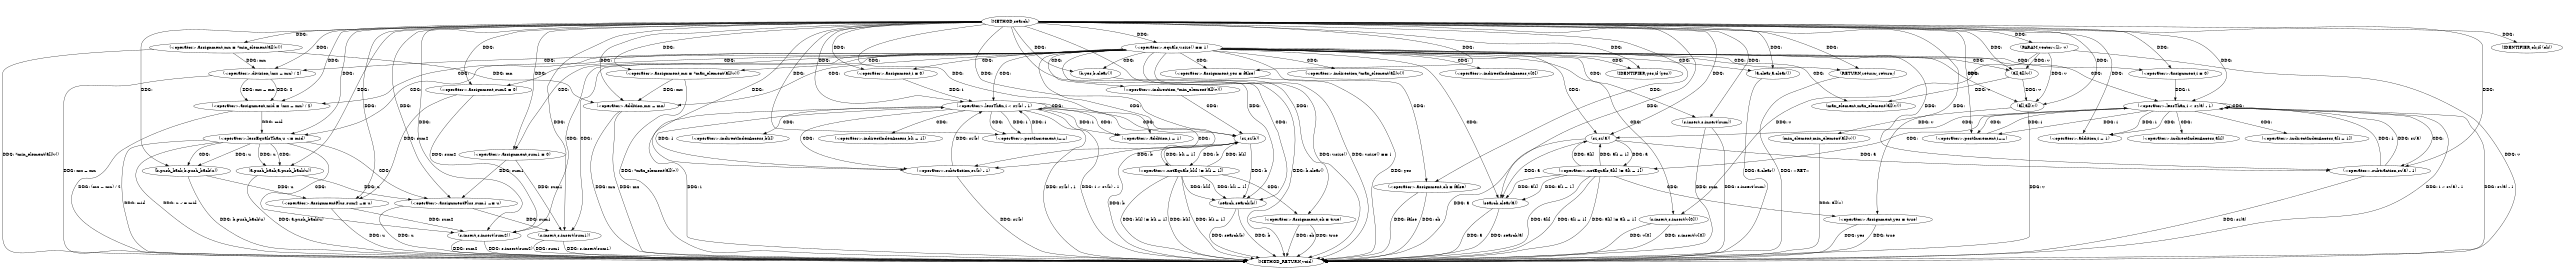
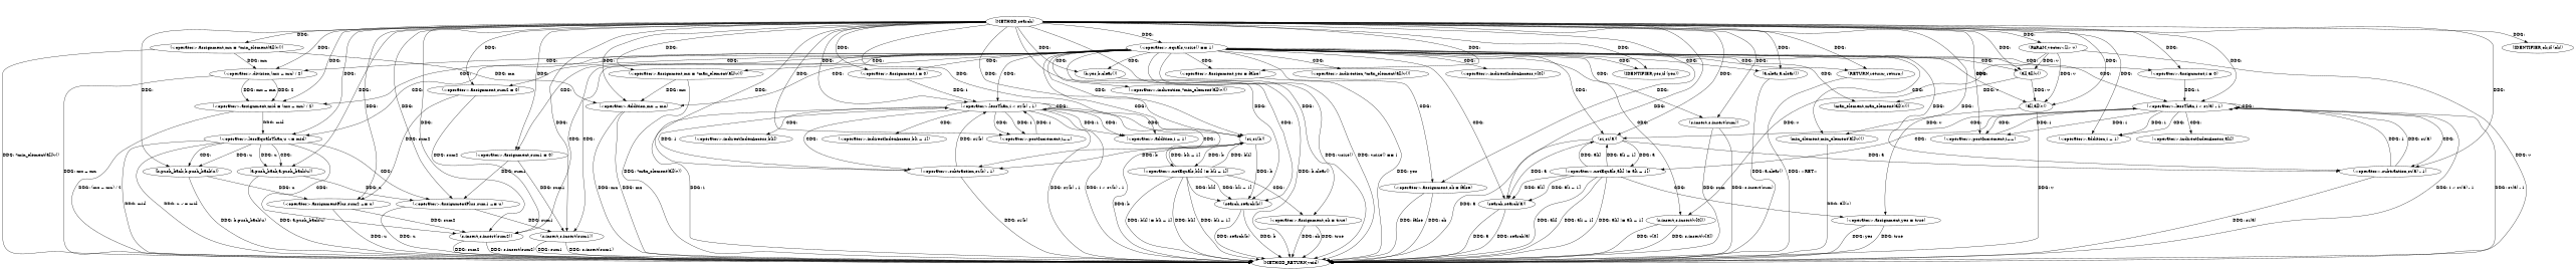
  digraph {
    n1 [label="(METHOD,search)"]
    n2 [label="(PARAM,vector<ll> v)"]
    n3 [label="(<operator>.assignment,mx = *max_element(all(v)))"]
    n4 [label="(<operator>.assignment,mn = *min_element(all(v)))"]
    n5 [label="(<operator>.assignment,mid = (mx + mn) / 2)"]
    n6 [label="(s.insert,s.insert(sum))"]
    n7 [label="(<operator>.assignment,sum1 = 0)"]
    n8 [label="(<operator>.assignment,sum2 = 0)"]
    n9 [label="(s.insert,s.insert(sum1))"]
    n10 [label="(s.insert,s.insert(sum2))"]
    n11 [label="(<operator>.assignment,yes = false)"]
    n12 [label="(<operator>.assignment,ok = false)"]
    n13 [label="(<operator>.equals,v.size() == 1)"]
    n14 [label="(a.clear,a.clear())"]
    n15 [label="(b.yes,b.clear())"]
    n16 [label="(<operator>.assignment,i = 0)"]
    n17 [label="(<operator>.lessThan,i < sz(a) - 1)"]
    n18 [label="(<operator>.postIncrement,i++)"]
    n19 [label="(<operator>.assignment,i = 0)"]
    n20 [label="(<operator>.lessThan,i < sz(b) - 1)"]
    n21 [label="(<operator>.postIncrement,i++)"]
    n22 [label="(IDENTIFIER,yes,if (yes))"]
-   n23 [label="(search,clear(a))"]
+   n23 [label="(search,search(a))"]
    n24 [label="(IDENTIFIER,ok,if (ok))"]
    n25 [label="(search,search(b))"]
    n26 [label="(RETURN,return;,return;)"]
    n27 [label="(<operator>.division,(mx + mn) / 2)"]
    n28 [label="(<operator>.lessEqualsThan,u <= mid)"]
    n29 [label="(<operator>.addition,mx + mn)"]
    n30 [label="(a.push_back,a.push_back(u))"]
    n31 [label="(<operator>.assignmentPlus,sum1 += u)"]
    n32 [label="(<operator>.subtraction,sz(a) - 1)"]
    n33 [label="(<operator>.assignment,yes = true)"]
    n34 [label="(<operator>.subtraction,sz(b) - 1)"]
    n35 [label="(<operator>.assignment,ok = true)"]
    n36 [label="(all,all(v))"]
    n37 [label="(all,all(v))"]
    n38 [label="(b.push_back,b.push_back(u))"]
    n39 [label="(<operator>.assignmentPlus,sum2 += u)"]
    n40 [label="(sz,sz(a))"]
    n41 [label="(sz,sz(b))"]
    n42 [label="(<operator>.addition,i + 1)"]
    n43 [label="(<operator>.addition,i + 1)"]
    n44 [label="(METHOD_RETURN,void)"]
    n45 [label="(s.insert,s.insert(v[0]))"]
    n46 [label="(max_element,max_element(all(v)))"]
    n47 [label="(min_element,min_element(all(v)))"]
    n48 [label="(<operator>.indirection,*max_element(all(v)))"]
    n49 [label="(<operator>.indirection,*min_element(all(v)))"]
    n50 [label="(<operator>.indirectIndexAccess,v[0])"]
    n51 [label="(<operator>.notEquals,a[i] != a[i + 1])"]
    n52 [label="(<operator>.indirectIndexAccess,a[i])"]
-   n53 [label="(<operator>.indirectIndexAccess,a[i + 1])"]
    n54 [label="(<operator>.notEquals,b[i] != b[i + 1])"]
    n55 [label="(<operator>.indirectIndexAccess,b[i])"]
    n56 [label="(<operator>.indirectIndexAccess,b[i + 1])"]
    n1 -> n2 [label="DDG: "]
    n1 -> n3 [label="DDG: "]
    n1 -> n4 [label="DDG: "]
    n1 -> n5 [label="DDG: "]
    n1 -> n6 [label="DDG: "]
    n1 -> n7 [label="DDG: "]
    n1 -> n8 [label="DDG: "]
    n1 -> n9 [label="DDG: "]
    n1 -> n10 [label="DDG: "]
    n1 -> n11 [label="DDG: "]
    n1 -> n12 [label="DDG: "]
    n1 -> n13 [label="DDG: "]
    n1 -> n14 [label="DDG: "]
    n1 -> n15 [label="DDG: "]
    n1 -> n16 [label="DDG: "]
    n1 -> n17 [label="DDG: "]
    n1 -> n18 [label="DDG: "]
    n1 -> n19 [label="DDG: "]
    n1 -> n20 [label="DDG: "]
    n1 -> n21 [label="DDG: "]
    n1 -> n22 [label="DDG: "]
    n1 -> n23 [label="DDG: "]
    n1 -> n24 [label="DDG: "]
    n1 -> n25 [label="DDG: "]
    n1 -> n26 [label="DDG: "]
    n1 -> n27 [label="DDG: "]
    n1 -> n28 [label="DDG: "]
    n1 -> n29 [label="DDG: "]
    n1 -> n30 [label="DDG: "]
    n1 -> n31 [label="DDG: "]
    n1 -> n32 [label="DDG: "]
    n1 -> n33 [label="DDG: "]
    n1 -> n34 [label="DDG: "]
    n1 -> n35 [label="DDG: "]
    n1 -> n36 [label="DDG: "]
    n1 -> n37 [label="DDG: "]
    n1 -> n38 [label="DDG: "]
    n1 -> n39 [label="DDG: "]
    n1 -> n40 [label="DDG: "]
    n1 -> n41 [label="DDG: "]
    n1 -> n42 [label="DDG: "]
    n1 -> n43 [label="DDG: "]
    n2 -> n36 [label="DDG: v"]
    n2 -> n37 [label="DDG: v"]
    n2 -> n44 [label="DDG: v"]
    n2 -> n45 [label="DDG: v"]
    n3 -> n29 [label="DDG: mx"]
    n3 -> n44 [label="DDG: *max_element(all(v))"]
    n4 -> n27 [label="DDG: mn"]
    n4 -> n29 [label="DDG: mn"]
    n4 -> n44 [label="DDG: *min_element(all(v))"]
    n5 -> n28 [label="DDG: mid"]
    n5 -> n44 [label="DDG: (mx + mn) / 2"]
    n6 -> n44 [label="DDG: s.insert(sum)"]
    n6 -> n44 [label="DDG: sum"]
    n7 -> n9 [label="DDG: sum1"]
    n7 -> n31 [label="DDG: sum1"]
    n8 -> n10 [label="DDG: sum2"]
    n8 -> n39 [label="DDG: sum2"]
    n9 -> n44 [label="DDG: sum1"]
    n9 -> n44 [label="DDG: s.insert(sum1)"]
    n10 -> n44 [label="DDG: sum2"]
    n10 -> n44 [label="DDG: s.insert(sum2)"]
    n11 -> n44 [label="DDG: yes"]
    n12 -> n44 [label="DDG: ok"]
    n12 -> n44 [label="DDG: false"]
    n13 -> n3 [label="CDG: "]
    n13 -> n5 [label="CDG: "]
    n13 -> n6 [label="CDG: "]
    n13 -> n7 [label="CDG: "]
    n13 -> n8 [label="CDG: "]
    n13 -> n9 [label="CDG: "]
    n13 -> n10 [label="CDG: "]
    n13 -> n11 [label="CDG: "]
    n13 -> n12 [label="CDG: "]
    n13 -> n14 [label="CDG: "]
    n13 -> n15 [label="CDG: "]
    n13 -> n16 [label="CDG: "]
    n13 -> n17 [label="CDG: "]
    n13 -> n19 [label="CDG: "]
    n13 -> n20 [label="CDG: "]
    n13 -> n22 [label="CDG: "]
    n13 -> n23 [label="CDG: "]
    n13 -> n25 [label="CDG: "]
    n13 -> n26 [label="CDG: "]
    n13 -> n27 [label="CDG: "]
    n13 -> n28 [label="CDG: "]
    n13 -> n29 [label="CDG: "]
    n13 -> n32 [label="DDG: "]
    n13 -> n34 [label="CDG: "]
    n13 -> n36 [label="CDG: "]
    n13 -> n37 [label="CDG: "]
    n13 -> n40 [label="CDG: "]
-   n49 -> n41 [label="CDG: "]
+   n13 -> n41 [label="CDG: "]
    n13 -> n44 [label="DDG: v.size()"]
    n13 -> n44 [label="DDG: v.size() == 1"]
    n13 -> n45 [label="CDG: "]
    n13 -> n46 [label="CDG: "]
+   n13 -> n47 [label="CDG: "]
    n13 -> n48 [label="CDG: "]
    n13 -> n49 [label="CDG: "]
    n13 -> n50 [label="CDG: "]
    n14 -> n44 [label="DDG: a.clear()"]
    n15 -> n44 [label="DDG: b.clear()"]
    n16 -> n17 [label="DDG: i"]
    n17 -> n17 [label="CDG: "]
    n17 -> n18 [label="DDG: i"]
    n17 -> n18 [label="CDG: "]
    n17 -> n32 [label="CDG: "]
    n17 -> n40 [label="CDG: "]
    n17 -> n42 [label="DDG: i"]
    n17 -> n42 [label="CDG: "]
    n17 -> n44 [label="DDG: sz(a) - 1"]
    n17 -> n44 [label="DDG: i < sz(a) - 1"]
    n17 -> n51 [label="CDG: "]
    n17 -> n52 [label="CDG: "]
-   n17 -> n53 [label="CDG: "]
    n18 -> n17 [label="DDG: i"]
    n19 -> n20 [label="DDG: i"]
    n20 -> n20 [label="CDG: "]
    n20 -> n21 [label="DDG: i"]
    n20 -> n21 [label="CDG: "]
    n20 -> n34 [label="CDG: "]
    n20 -> n41 [label="CDG: "]
    n20 -> n43 [label="DDG: i"]
    n20 -> n43 [label="CDG: "]
    n20 -> n44 [label="DDG: i"]
    n20 -> n44 [label="DDG: sz(b) - 1"]
    n20 -> n44 [label="DDG: i < sz(b) - 1"]
    n20 -> n54 [label="CDG: "]
    n20 -> n55 [label="CDG: "]
    n20 -> n56 [label="CDG: "]
    n21 -> n20 [label="DDG: i"]
    n23 -> n44 [label="DDG: a"]
    n23 -> n44 [label="DDG: search(a)"]
    n25 -> n44 [label="DDG: b"]
    n25 -> n44 [label="DDG: search(b)"]
    n26 -> n44 [label="DDG: <RET>"]
    n27 -> n5 [label="DDG: mx + mn"]
    n27 -> n5 [label="DDG: 2"]
    n27 -> n44 [label="DDG: mx + mn"]
    n28 -> n10 [label="CDG: "]
    n28 -> n30 [label="DDG: u"]
    n28 -> n30 [label="CDG: "]
    n28 -> n31 [label="CDG: "]
    n28 -> n38 [label="DDG: u"]
    n28 -> n38 [label="CDG: "]
    n28 -> n44 [label="DDG: mid"]
    n28 -> n44 [label="DDG: u <= mid"]
    n29 -> n44 [label="DDG: mx"]
    n29 -> n44 [label="DDG: mn"]
    n30 -> n31 [label="DDG: u"]
    n30 -> n44 [label="DDG: a.push_back(u)"]
    n31 -> n9 [label="DDG: sum1"]
    n31 -> n44 [label="DDG: u"]
    n32 -> n17 [label="DDG: 1"]
    n32 -> n17 [label="DDG: sz(a)"]
    n32 -> n44 [label="DDG: sz(a)"]
    n33 -> n44 [label="DDG: yes"]
    n33 -> n44 [label="DDG: true"]
    n34 -> n20 [label="DDG: sz(b)"]
    n34 -> n20 [label="DDG: 1"]
    n34 -> n44 [label="DDG: sz(b)"]
    n35 -> n44 [label="DDG: ok"]
    n35 -> n44 [label="DDG: true"]
    n36 -> n37 [label="DDG: v"]
    n36 -> n46 [label="DDG: v"]
    n37 -> n44 [label="DDG: v"]
    n37 -> n47 [label="DDG: v"]
    n38 -> n39 [label="DDG: u"]
    n38 -> n44 [label="DDG: b.push_back(u)"]
    n39 -> n10 [label="DDG: sum2"]
    n39 -> n44 [label="DDG: u"]
    n40 -> n23 [label="DDG: a"]
    n40 -> n32 [label="DDG: a"]
    n40 -> n44 [label="DDG: a"]
    n40 -> n51 [label="DDG: a"]
    n41 -> n25 [label="DDG: b"]
    n41 -> n34 [label="DDG: b"]
    n41 -> n44 [label="DDG: b"]
    n41 -> n54 [label="DDG: b"]
    n45 -> n44 [label="DDG: v[0]"]
    n45 -> n44 [label="DDG: s.insert(v[0])"]
    n47 -> n44 [label="DDG: all(v)"]
    n51 -> n23 [label="DDG: a[i]"]
    n51 -> n23 [label="DDG: a[i + 1]"]
    n51 -> n33 [label="CDG: "]
    n51 -> n40 [label="DDG: a[i]"]
    n51 -> n40 [label="DDG: a[i + 1]"]
    n51 -> n44 [label="DDG: a[i]"]
    n51 -> n44 [label="DDG: a[i + 1]"]
    n51 -> n44 [label="DDG: a[i] != a[i + 1]"]
    n54 -> n25 [label="DDG: b[i]"]
    n54 -> n25 [label="DDG: b[i + 1]"]
    n54 -> n35 [label="CDG: "]
    n54 -> n41 [label="DDG: b[i]"]
    n54 -> n41 [label="DDG: b[i + 1]"]
    n54 -> n44 [label="DDG: b[i]"]
    n54 -> n44 [label="DDG: b[i + 1]"]
    n54 -> n44 [label="DDG: b[i] != b[i + 1]"]
  }
